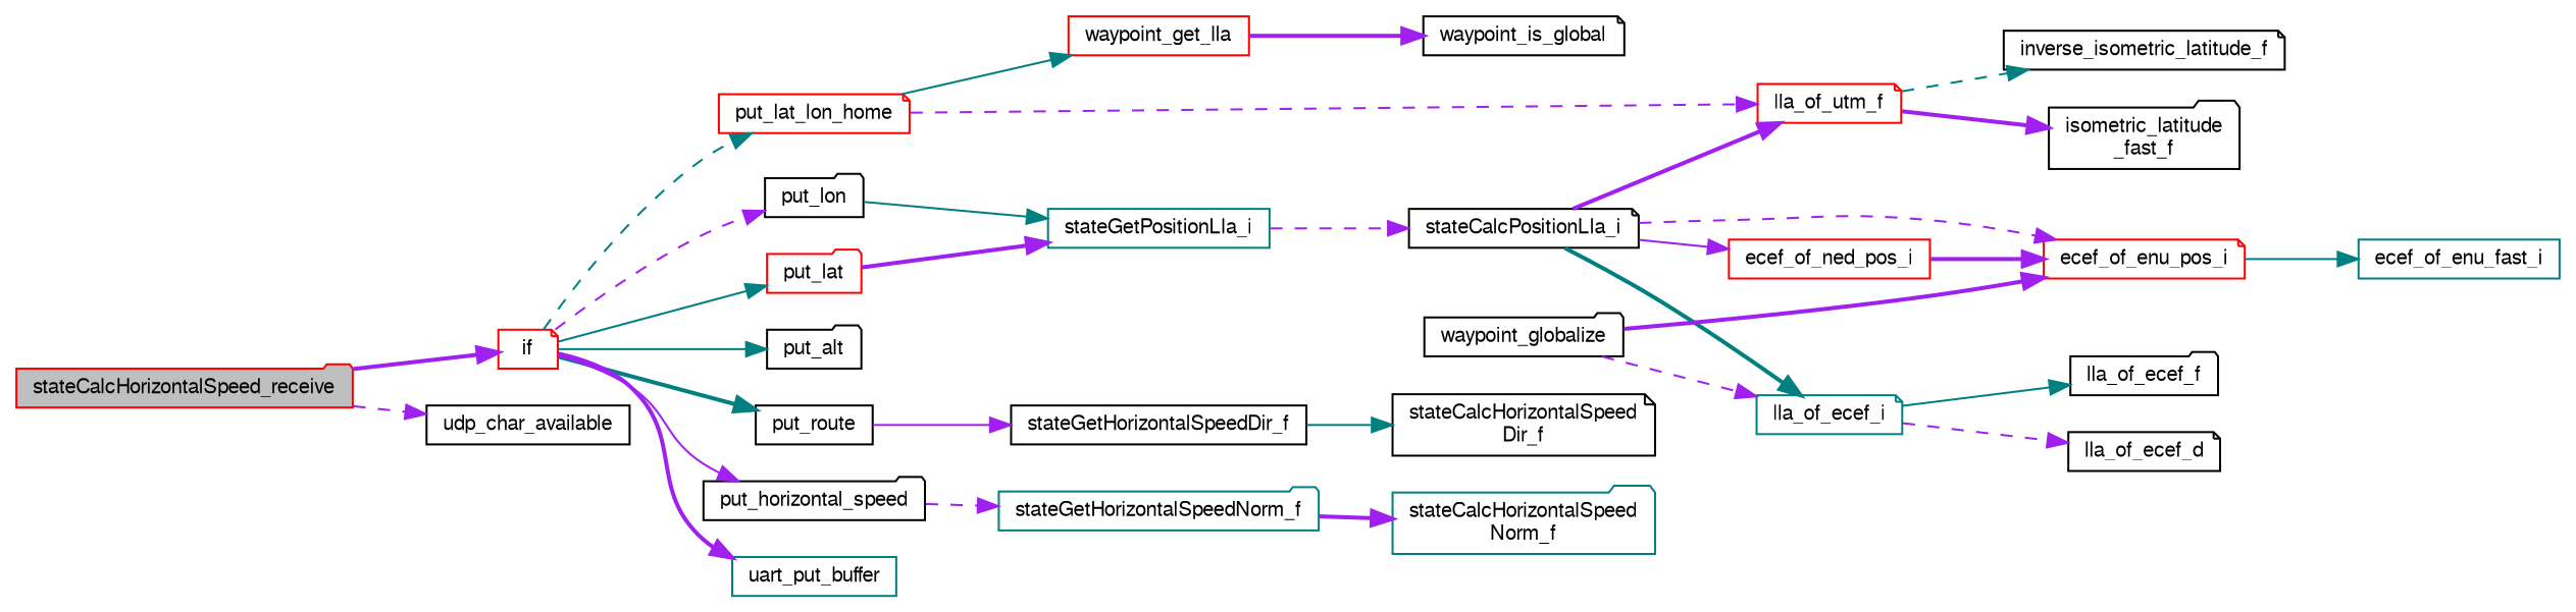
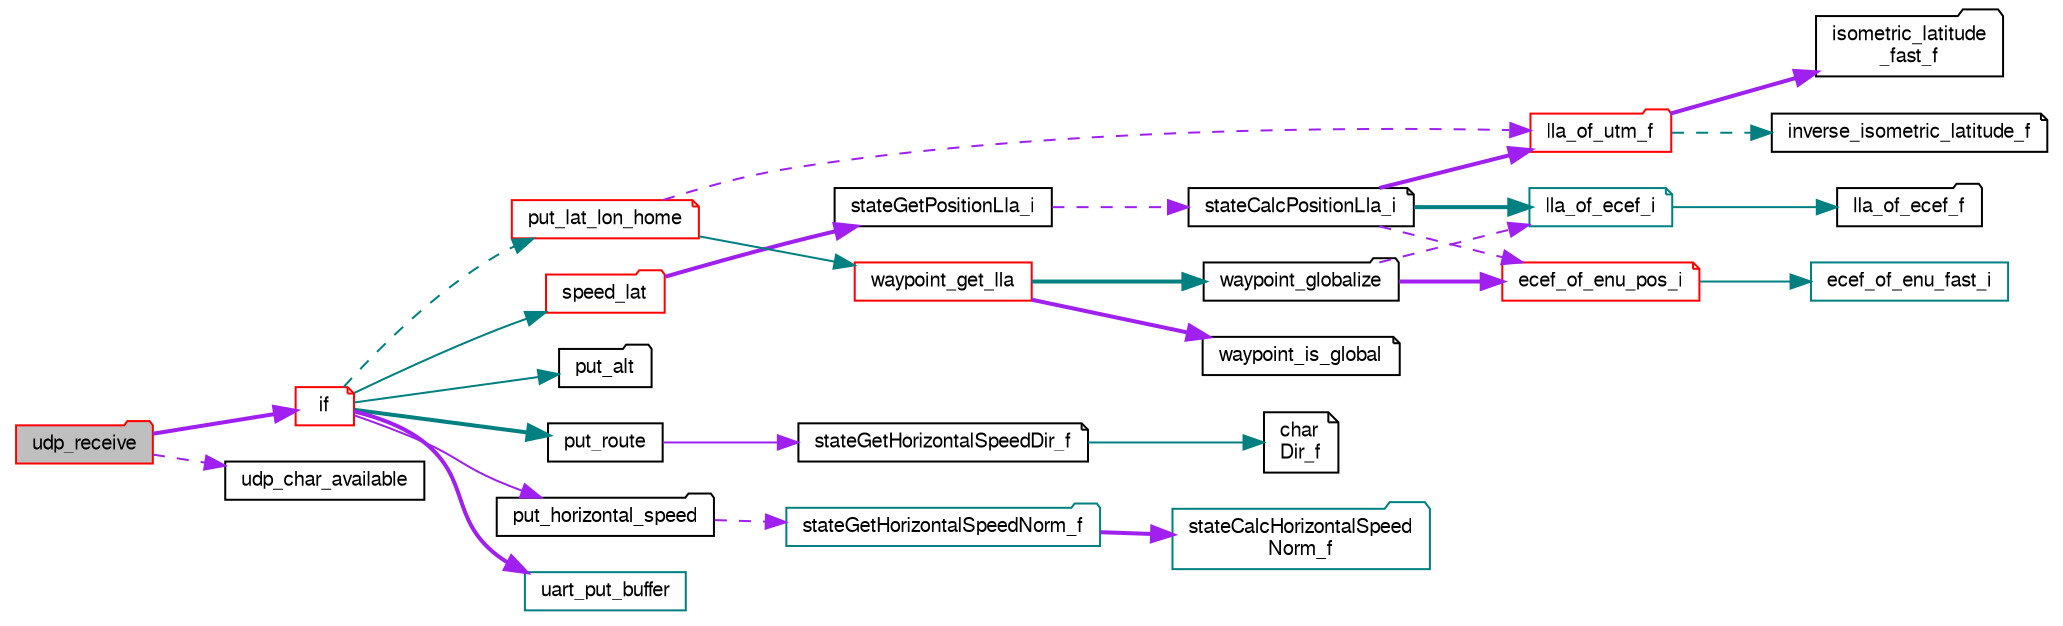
  digraph {
    rankdir=LR
    node [color=black fillcolor=white fontname=FreeSans fontsize=10 shape=folder style=filled]
    edge [color=purple fontname=FreeSans fontsize=10 labelfontname=FreeSans labelfontsize=10 style=bold]
-   n1 [color=red fillcolor=grey75 fontcolor=black height=0.2 label=stateCalcHorizontalSpeed_receive width=0.4]
+   n1 [color=red fillcolor=grey75 fontcolor=black height=0.2 label=udp_receive width=0.4]
    n2 [color=red height=0.2 label=if shape=note width=0.4]
    n3 [height=0.2 label=udp_char_available shape=box width=0.4]
-   n4 [color=red height=0.2 label=put_lat width=0.4]
-   n5 [height=0.2 label=put_lon width=0.4]
+   n4 [color=red height=0.2 label=speed_lat width=0.4]
    n6 [height=0.2 label=put_alt width=0.4]
    n7 [color=red height=0.2 label=put_lat_lon_home shape=note width=0.4]
    n8 [height=0.2 label=put_route shape=box width=0.4]
    n9 [height=0.2 label=put_horizontal_speed width=0.4]
    n10 [color=teal height=0.2 label=uart_put_buffer shape=box width=0.4]
-   n11 [color=teal height=0.2 label=stateGetPositionLla_i shape=box width=0.4]
-   n12 [color=red height=0.2 label=lla_of_utm_f shape=note width=0.4]
+   n11 [height=0.2 label=stateGetPositionLla_i shape=box width=0.4]
+   n12 [color=red height=0.2 label=lla_of_utm_f width=0.4]
    n13 [color=red height=0.2 label=waypoint_get_lla shape=box width=0.4]
-   n14 [height=0.2 label=stateGetHorizontalSpeedDir_f shape=box width=0.4]
+   n14 [height=0.2 label=stateGetHorizontalSpeedDir_f shape=note width=0.4]
    n15 [color=teal height=0.2 label=stateGetHorizontalSpeedNorm_f width=0.4]
    n16 [height=0.2 label=stateCalcPositionLla_i shape=note width=0.4]
    n17 [color=teal height=0.2 label=lla_of_ecef_i shape=note width=0.4]
-   n18 [color=red height=0.2 label=ecef_of_ned_pos_i shape=box width=0.4]
    n19 [color=red height=0.2 label=ecef_of_enu_pos_i shape=note width=0.4]
    n20 [height=0.2 label=lla_of_ecef_f width=0.4]
-   n21 [height=0.2 label=lla_of_ecef_d shape=note width=0.4]
    n22 [height=0.2 label="isometric_latitude\l_fast_f" width=0.4]
    n23 [height=0.2 label=inverse_isometric_latitude_f shape=note width=0.4]
    n24 [color=teal height=0.2 label=ecef_of_enu_fast_i shape=box width=0.4]
    n25 [height=0.2 label=waypoint_is_global shape=note width=0.4]
    n26 [height=0.2 label=waypoint_globalize width=0.4]
-   n27 [height=0.2 label="stateCalcHorizontalSpeed\lDir_f" shape=note width=0.4]
+   n27 [height=0.2 label="char\lDir_f" shape=note width=0.4]
    n28 [color=teal height=0.2 label="stateCalcHorizontalSpeed\lNorm_f" width=0.4]
    n1 -> n2
    n1 -> n3 [style=dashed]
    n2 -> n4 [color=teal style=solid]
-   n2 -> n5 [style=dashed]
    n2 -> n6 [color=teal style=solid]
    n2 -> n7 [color=teal style=dashed]
    n2 -> n8 [color=teal]
    n2 -> n9 [style=solid]
    n2 -> n10
    n4 -> n11
-   n5 -> n11 [color=teal style=solid]
    n7 -> n12 [style=dashed]
    n7 -> n13 [color=teal style=solid]
    n8 -> n14 [style=solid]
    n9 -> n15 [style=dashed]
    n11 -> n16 [style=dashed]
    n12 -> n22
    n12 -> n23 [color=teal style=dashed]
    n13 -> n25
+   n13 -> n26 [color=teal]
    n14 -> n27 [color=teal style=solid]
    n15 -> n28
    n16 -> n12
    n16 -> n17 [color=teal]
-   n16 -> n18 [style=solid]
    n16 -> n19 [style=dashed]
    n17 -> n20 [color=teal style=solid]
-   n17 -> n21 [style=dashed]
-   n18 -> n19
    n19 -> n24 [color=teal style=solid]
    n26 -> n17 [style=dashed]
    n26 -> n19
  }
